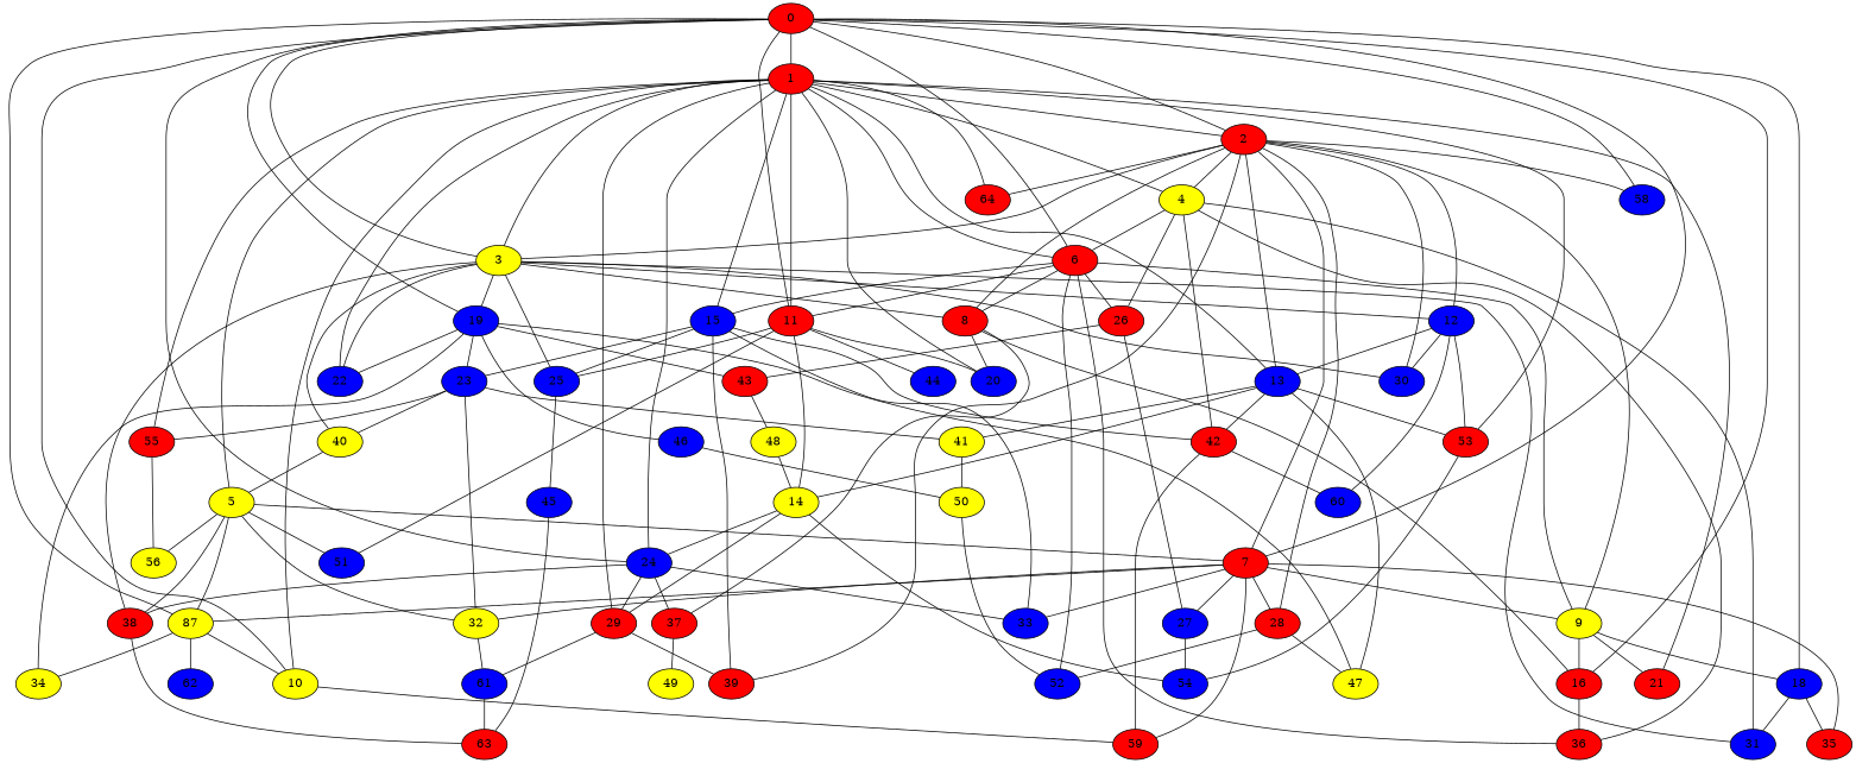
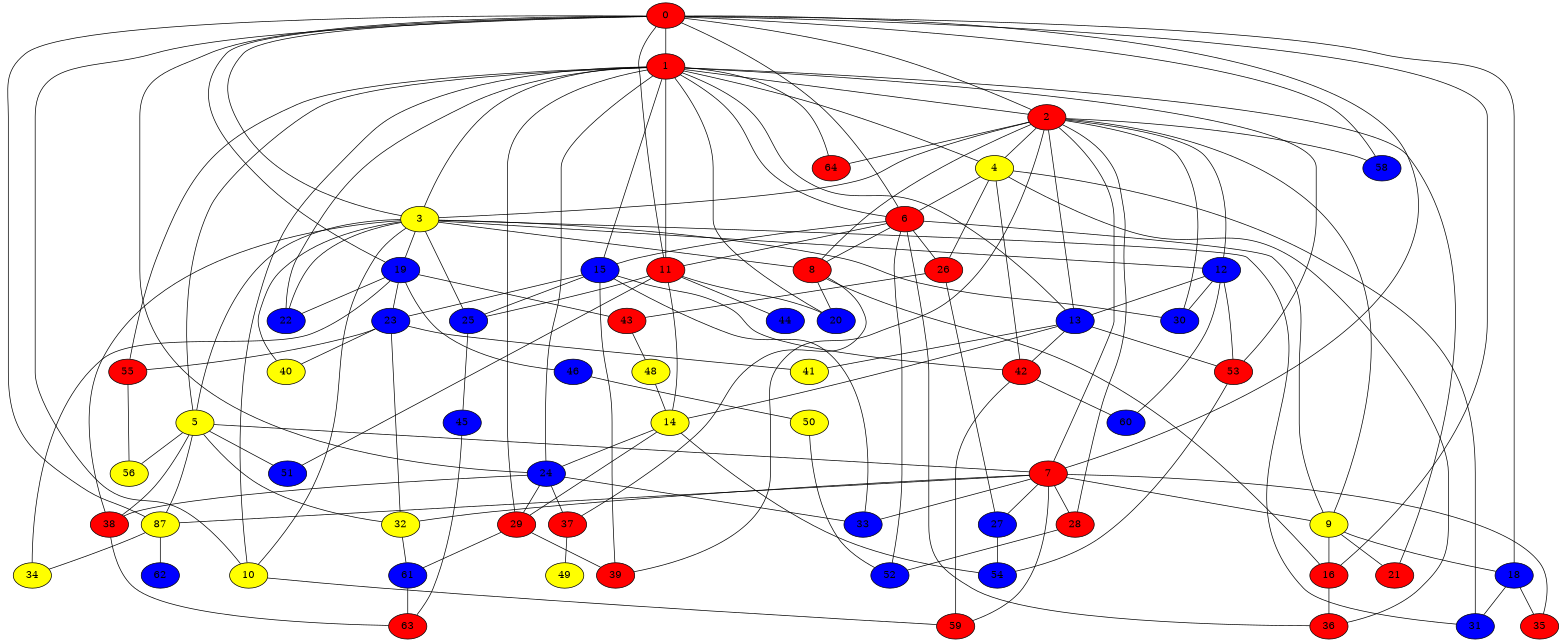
  graph {
    node [fillcolor=red style=filled]
    0
    1
    2
    3 [fillcolor=yellow]
    6
    7
    10 [fillcolor=yellow]
    11
    16
    n10 [fillcolor=yellow label=87]
    18 [fillcolor=blue]
    19 [fillcolor=blue]
    24 [fillcolor=blue]
    58 [fillcolor=blue]
    4 [fillcolor=yellow]
    5 [fillcolor=yellow]
    13 [fillcolor=blue]
    15 [fillcolor=blue]
    20 [fillcolor=blue]
    21
    22 [fillcolor=blue]
    29
    53
    55
    64
    8
    9 [fillcolor=yellow]
    12 [fillcolor=blue]
    28
    30 [fillcolor=blue]
    39
    25 [fillcolor=blue]
    31 [fillcolor=blue]
    38
    40 [fillcolor=yellow]
    26
    36
    52 [fillcolor=blue]
    32 [fillcolor=yellow]
    27 [fillcolor=blue]
    33 [fillcolor=blue]
    35
    59
    14 [fillcolor=yellow]
    51 [fillcolor=blue]
    44 [fillcolor=blue]
    34 [fillcolor=yellow]
    62 [fillcolor=blue]
-   47 [fillcolor=yellow]
    23 [fillcolor=blue]
    43
    46 [fillcolor=blue]
    37
    42
    56 [fillcolor=yellow]
    41 [fillcolor=yellow]
    61 [fillcolor=blue]
    54 [fillcolor=blue]
    60 [fillcolor=blue]
    45 [fillcolor=blue]
    63
    49 [fillcolor=yellow]
    50 [fillcolor=yellow]
    48 [fillcolor=yellow]
    0 -- 1
    0 -- 2
    0 -- 3
    0 -- 6
    0 -- 7
    0 -- 10
    0 -- 11
    0 -- 16
    0 -- n10
    0 -- 18
    0 -- 19
    0 -- 24
    0 -- 58
    1 -- 2
    1 -- 3
    1 -- 6
    1 -- 10
    1 -- 11
    1 -- 24
    1 -- 4
    1 -- 5
    1 -- 13
    1 -- 15
    1 -- 20
    1 -- 21
    1 -- 22
    1 -- 29
    1 -- 53
    1 -- 55
    1 -- 64
    2 -- 3
    2 -- 7
    2 -- 58
    2 -- 4
    2 -- 13
    2 -- 64
    2 -- 8
    2 -- 9
    2 -- 12
    2 -- 28
    2 -- 30
    2 -- 39
-   n10 -- 10
+   3 -- 10
    3 -- 19
-   40 -- 5
+   3 -- 5
    3 -- 22
    3 -- 8
    3 -- 12
    3 -- 30
    3 -- 25
    3 -- 31
    3 -- 38
    3 -- 40
    6 -- 11
    6 -- 15
    6 -- 8
    6 -- 9
    6 -- 26
    6 -- 36
    6 -- 52
    7 -- n10
    7 -- 9
    7 -- 28
    7 -- 32
    7 -- 27
    7 -- 33
    7 -- 35
    7 -- 59
    10 -- 59
    11 -- 20
    11 -- 25
    11 -- 14
    11 -- 51
    11 -- 44
    16 -- 36
    n10 -- 34
    n10 -- 62
    18 -- 31
    18 -- 35
    19 -- 22
    19 -- 34
-   19 -- 47
    19 -- 23
    19 -- 43
    19 -- 46
    24 -- 29
    24 -- 38
    24 -- 33
    24 -- 37
    4 -- 6
    4 -- 31
    4 -- 26
    4 -- 36
    4 -- 42
    5 -- 7
    5 -- n10
    5 -- 38
    5 -- 32
    5 -- 51
    5 -- 56
    13 -- 53
    13 -- 14
-   13 -- 47
    13 -- 42
    13 -- 41
    15 -- 39
    15 -- 25
    15 -- 33
    15 -- 23
    15 -- 42
    29 -- 39
    29 -- 61
    53 -- 54
    55 -- 56
    8 -- 16
    8 -- 20
    8 -- 37
    9 -- 16
    9 -- 18
    9 -- 21
    12 -- 13
    12 -- 53
    12 -- 30
    12 -- 60
    28 -- 52
-   28 -- 47
    25 -- 45
    38 -- 63
    26 -- 27
    26 -- 43
    32 -- 61
    27 -- 54
    14 -- 24
    14 -- 29
    14 -- 54
    23 -- 55
    23 -- 40
    23 -- 32
    23 -- 41
    43 -- 48
    46 -- 50
    37 -- 49
    42 -- 59
    42 -- 60
-   41 -- 50
    61 -- 63
    45 -- 63
    50 -- 52
    48 -- 14
  }
